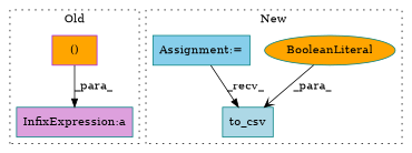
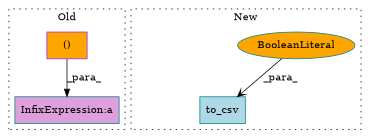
  digraph {
    node [color=teal fillcolor=orange shape=box style=filled]
    edge [arrowhead=normal]
    n1 [a=106 color=purple l=35 label="()" s=6131]
    n2 [a=27 fillcolor=plum l=16 label="InfixExpression:a" s=6115]
    n3 [a=32 fillcolor=lightblue l="7,1" label=to_csv s="4173,4216"]
    n4 [a=9 l=5 label=BooleanLiteral s=4211 shape=ellipse]
-   n5 [a=7 fillcolor=skyblue l=1 label="Assignment:=" s=3993]
    subgraph cluster_1 {
      label=Old
      style=dotted
      n1
      n2
    }
    subgraph cluster_2 {
      label=New
      style=dotted
      n3
      n4
-     n5
    }
    n1 -> n2 [label=_para_]
    n4 -> n3 [arrowhead=vee label=_para_]
-   n5 -> n3 [label=_recv_]
  }
